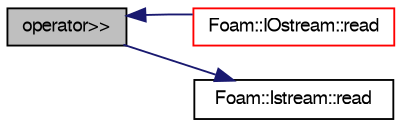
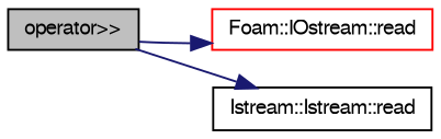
  digraph {
    rankdir=LR
    node [color=black fontname=FreeSans fontsize=10 shape=record]
    edge [color=midnightblue fontname=FreeSans fontsize=10 labelfontname=FreeSans labelfontsize=10 style=solid]
    n1 [fillcolor=grey75 fontcolor=black height=0.2 label="operator\>\>" style=filled width=0.4]
    n2 [color=red height=0.2 label="Foam::IOstream::read" width=0.4]
-   n3 [height=0.2 label="Foam::Istream::read" width=0.4]
-   n2 -> n1
+   n3 [height=0.2 label="Istream::Istream::read" width=0.4]
+   n1 -> n2
    n1 -> n3
  }
